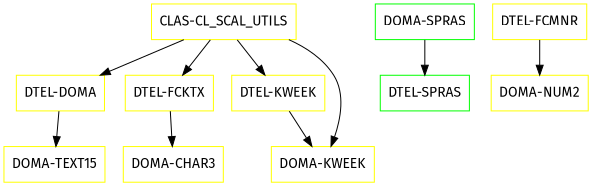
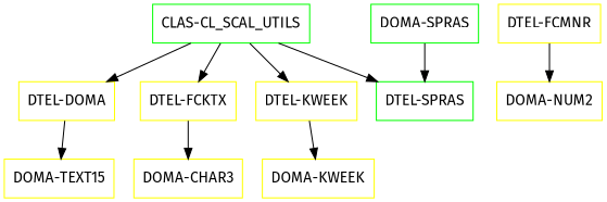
  digraph {
    fontname="Fira Sans"
    node [color=yellow fontname="Fira Sans" shape=box]
    edge [fontname="Fira Sans"]
-   "CLAS-CL_SCAL_UTILS"
+   "CLAS-CL_SCAL_UTILS" [color=green]
    n2 [label="DTEL-DOMA"]
    "DTEL-FCKTX"
    "DTEL-SPRAS" [color=green]
    "DTEL-KWEEK"
    n6 [label="DOMA-TEXT15"]
    "DOMA-CHAR3"
    "DTEL-FCMNR"
    "DOMA-NUM2"
    "DOMA-KWEEK"
    "DOMA-SPRAS" [color=green]
    "CLAS-CL_SCAL_UTILS" -> n2
    "CLAS-CL_SCAL_UTILS" -> "DTEL-FCKTX"
-   "CLAS-CL_SCAL_UTILS" -> "DOMA-KWEEK"
+   "CLAS-CL_SCAL_UTILS" -> "DTEL-SPRAS"
    "CLAS-CL_SCAL_UTILS" -> "DTEL-KWEEK"
    n2 -> n6
    "DTEL-FCKTX" -> "DOMA-CHAR3"
    "DTEL-KWEEK" -> "DOMA-KWEEK"
    "DTEL-FCMNR" -> "DOMA-NUM2"
    "DOMA-SPRAS" -> "DTEL-SPRAS"
  }
